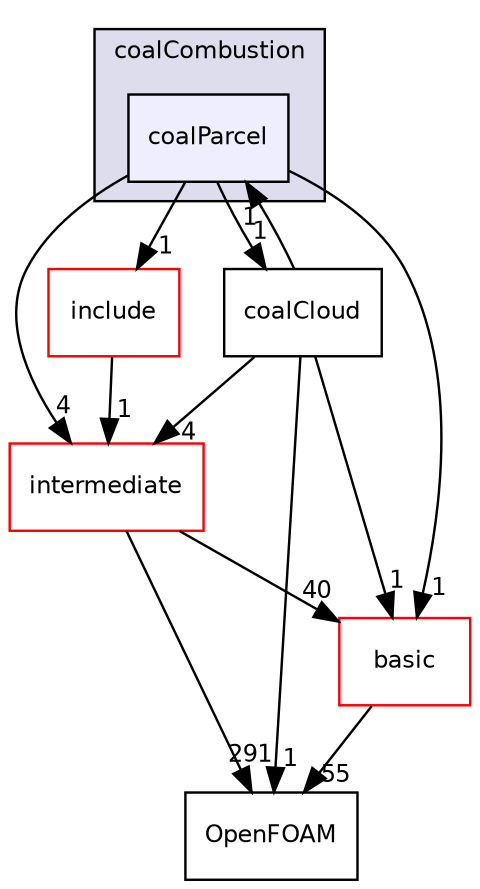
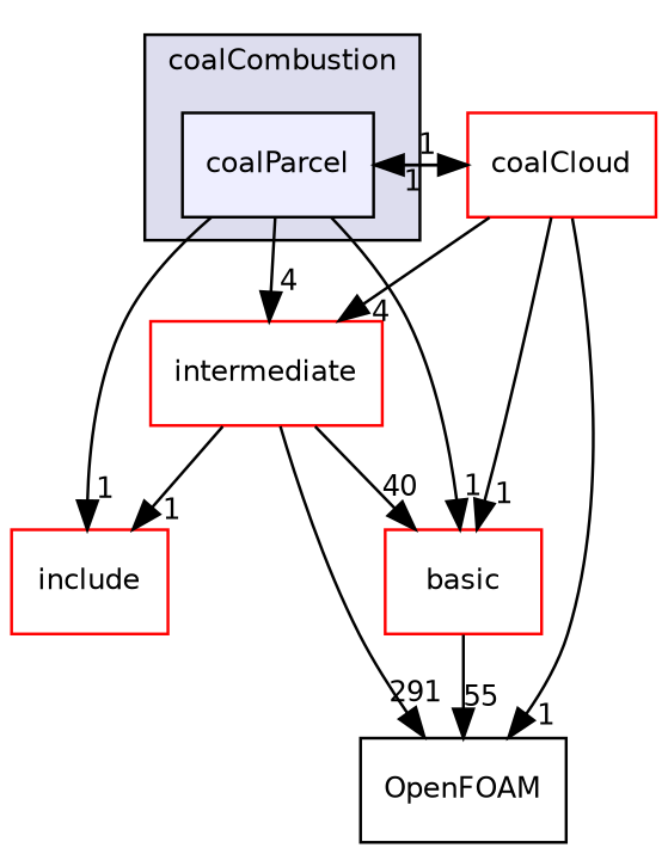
  digraph {
    compound=true
    node [fontname=Helvetica fontsize=10 shape=box color=red]
    edge [headlabel=1 labeldistance=1.5 labelfontname=Helvetica labelfontsize=10]
    n1 [fillcolor="#eeeeff" label=coalParcel pencolor=black style=filled color=""]
    n2 [label=intermediate]
-   n3 [label=coalCloud color=""]
+   n3 [label=coalCloud]
    n4 [label=include]
    n5 [label=basic]
    n6 [color=black label=OpenFOAM]
    subgraph cluster_1 {
      bgcolor="#ddddee"
      fontname=Helvetica
      fontsize=10
      label=coalCombustion
      pencolor=black
      n1
    }
    n1 -> n2 [headlabel=4]
    n1 -> n3
    n1 -> n4
    n1 -> n5
    n2 -> n5 [headlabel=40]
    n2 -> n6 [headlabel=291]
    n3 -> n1
    n3 -> n2 [headlabel=4]
    n3 -> n5
    n3 -> n6
-   n4 -> n2
+   n2 -> n4
    n5 -> n6 [headlabel=55]
  }
